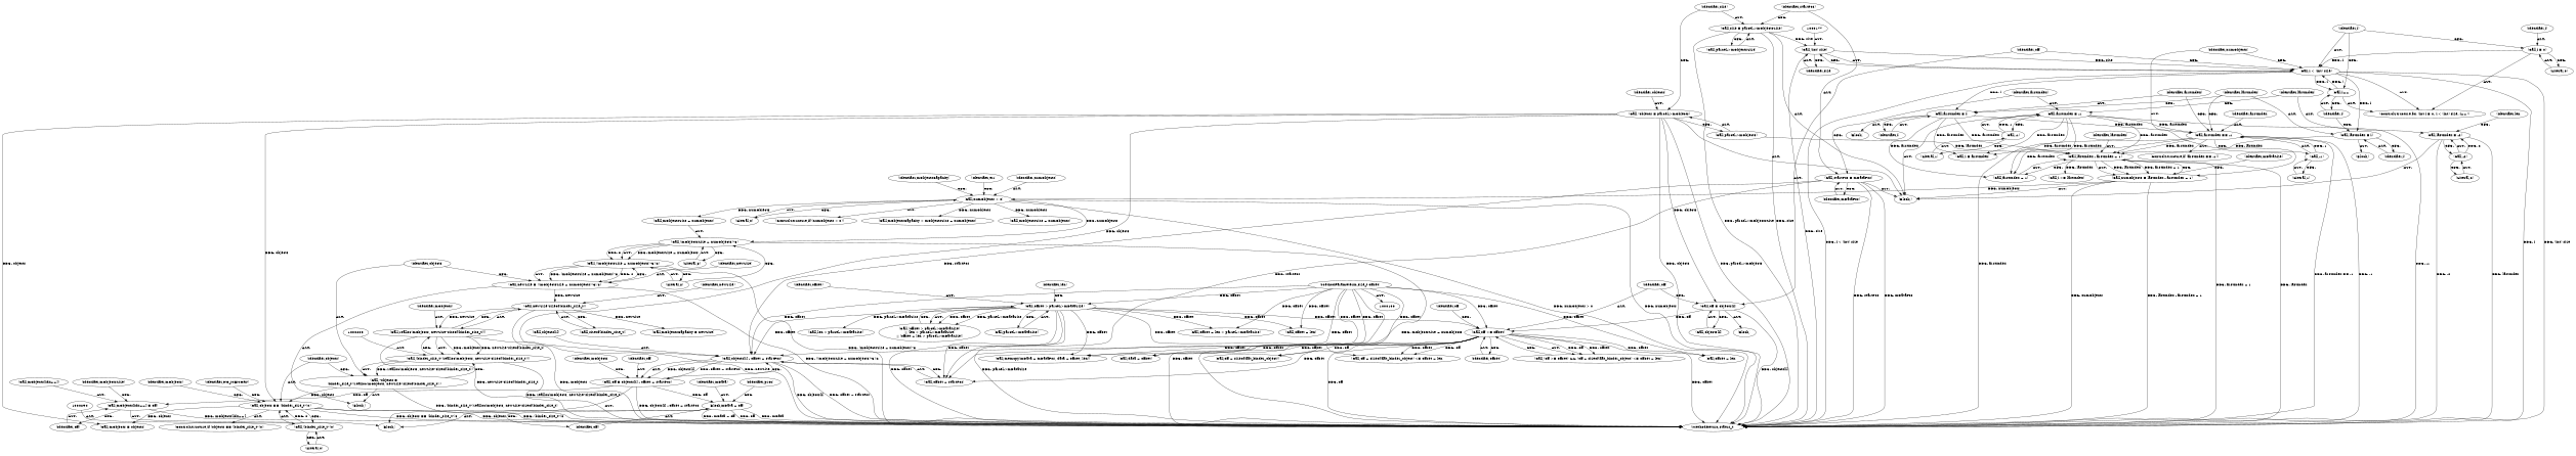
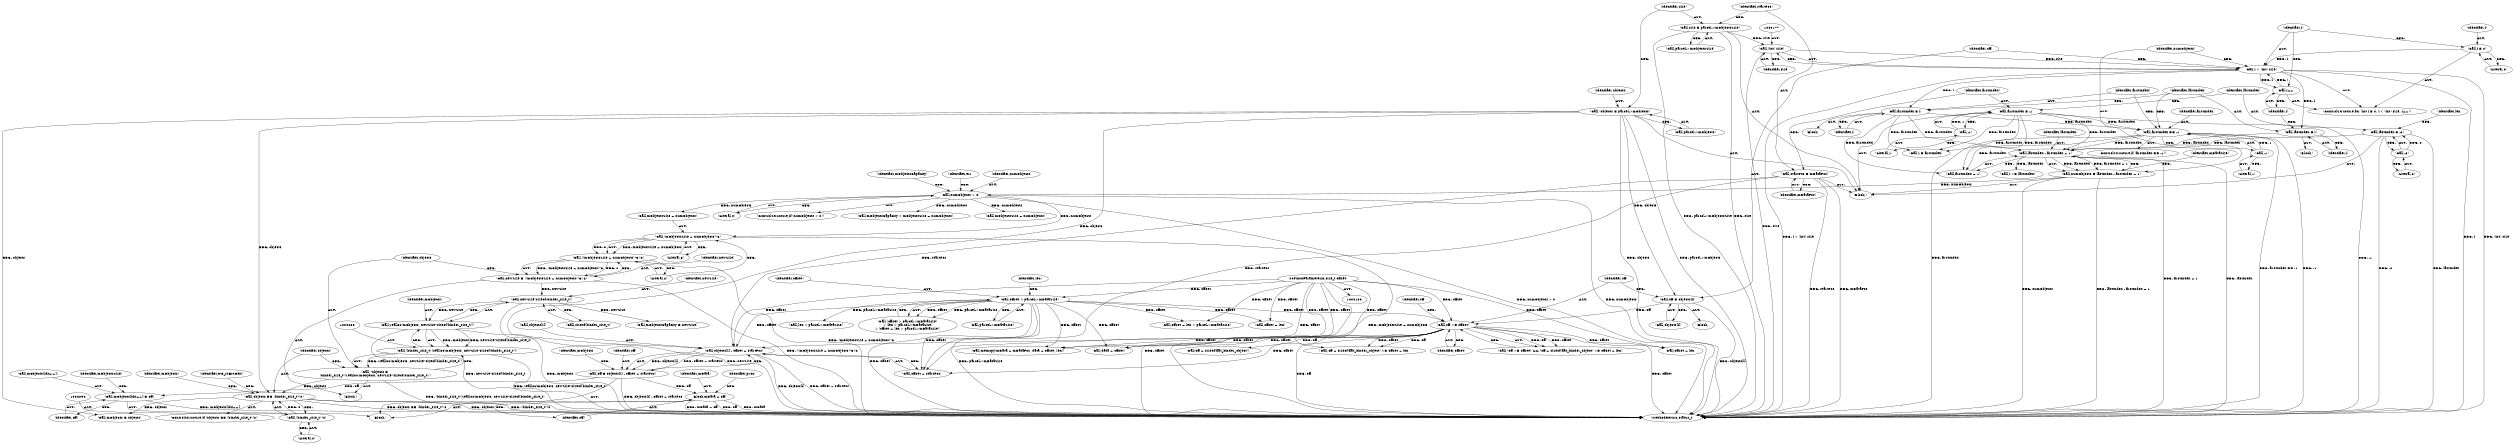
  digraph {
    n1 [label="(Call,objects[i] - offset + startPos)"]
    n2 [label="(Call,off = objects[i] - offset + startPos)"]
    n3 [label="(MethodReturn,status_t)"]
    n4 [label="(Call,offset + startPos)"]
    n5 [label="(Call,mObjects[idx++] = off)"]
    n6 [label="(Block,mData + off)"]
    n7 [label="(Block,)"]
    n8 [label="(Call,*objects = parcel->mObjects)"]
    n9 [label="(Call,objects == (binder_size_t*)0)"]
    n10 [label="(Call,off = objects[i])"]
    n11 [label="(Call,parcel->mObjects)"]
    n12 [label="(Call,mObjects = objects)"]
    n13 [label="(Block,)"]
    n14 [label="(Call,(binder_size_t*)0)"]
    n15 [label="(ControlStructure,if (objects == (binder_size_t*)0))"]
    n16 [label="(Call,off >= offset)"]
    n17 [label="(Call,objects[i])"]
    n18 [label="(Block,)"]
    n19 [label="(Literal,0)"]
    n20 [label="(Call,*objects =\n (binder_size_t*)realloc(mObjects, newSize*sizeof(binder_size_t)))"]
    n21 [label="(Call,(binder_size_t*)realloc(mObjects, newSize*sizeof(binder_size_t)))"]
    n22 [label="(Block,)"]
    n23 [label="(Call,realloc(mObjects, newSize*sizeof(binder_size_t)))"]
    n24 [label="(Call,newSize*sizeof(binder_size_t))"]
    n25 [label="(Call,mObjectsCapacity = newSize)"]
    n26 [label="(Call,sizeof(binder_size_t))"]
    n27 [label="(Call,newSize = ((mObjectsSize + numObjects)*3)/2)"]
    n28 [label="(Call,((mObjectsSize + numObjects)*3)/2)"]
    n29 [label="(Literal,2)"]
    n30 [label="(Call,(mObjectsSize + numObjects)*3)"]
    n31 [label="(Literal,3)"]
    n32 [label="(Call,numObjects > 0)"]
    n33 [label="(Call,mObjectsSize + numObjects)"]
    n34 [label="(Call,mObjectsCapacity < mObjectsSize + numObjects)"]
    n35 [label="(Call,mObjectsSize + numObjects)"]
    n36 [label="(Literal,0)"]
    n37 [label="(ControlStructure,if (numObjects > 0))"]
    n38 [label="(Call,numObjects = lastIndex - firstIndex + 1)"]
    n39 [label="(Call,lastIndex - firstIndex + 1)"]
    n40 [label="(Call,firstIndex + 1)"]
    n41 [label="(Call,i <= lastIndex)"]
    n42 [label="(Call,lastIndex = i)"]
    n43 [label="(Identifier,i)"]
    n44 [label="(Block,)"]
    n45 [label="(Call,i < (int) size)"]
    n46 [label="(Call,i++)"]
    n47 [label="(Call,(int) size)"]
    n48 [label="(Call,firstIndex = i)"]
    n49 [label="(ControlStructure,for (int i = 0; i < (int) size; i++))"]
    n50 [label="(Identifier,i)"]
    n51 [label="(Identifier,size)"]
    n52 [label="(Call,firstIndex == -1)"]
    n53 [label="(Call,i = firstIndex)"]
    n54 [label="(Block,)"]
    n55 [label="(Identifier,i)"]
    n56 [label="(Call,i = 0)"]
    n57 [label="(Literal,0)"]
    n58 [label="(Call,size = parcel->mObjectsSize)"]
    n59 [label="(Call,parcel->mObjectsSize)"]
    n60 [label="(Call,lastIndex = -2)"]
    n61 [label="(Call,-2)"]
    n62 [label="(Literal,2)"]
    n63 [label="(Call,-1)"]
    n64 [label="(ControlStructure,if (firstIndex == -1))"]
    n65 [label="(Call,firstIndex = -1)"]
    n66 [label="(Call,-1)"]
    n67 [label="(Literal,1)"]
    n68 [label="(Literal,1)"]
    n69 [label="(MethodParameterIn,size_t offset)"]
    n70 [label="(Call,offset > parcel->mDataSize)"]
    n71 [label="(Call,offset + len)"]
    n72 [label="(Call,offset + len > parcel->mDataSize)"]
    n73 [label="(Call,memcpy(mData + mDataPos, data + offset, len))"]
    n74 [label="(Call,offset + len)"]
    n75 [label="(Call,data + offset)"]
    n76 [label="(Call,off + sizeof(flat_binder_object) <= offset + len)"]
    1000100
    n78 [label="(Call,parcel->mDataSize)"]
    n79 [label="(Call,len > parcel->mDataSize)"]
    n80 [label="(Call,(offset > parcel->mDataSize)\n || (len > parcel->mDataSize)\n || (offset + len > parcel->mDataSize))"]
    n81 [label="(Identifier,offset)"]
    n82 [label="(Call,off + sizeof(flat_binder_object))"]
    n83 [label="(Call,(off >= offset) && (off + sizeof(flat_binder_object) <= offset + len))"]
    n84 [label="(Call,startPos = mDataPos)"]
    n85 [label="(Identifier,mDataPos)"]
    n86 [label="(Identifier,off)"]
    n87 [label="(Identifier,off)"]
    n88 [label="(Call,mObjects[idx++])"]
    n89 [label="(Identifier,firstIndex)"]
    n90 [label="(Identifier,off)"]
    n91 [label="(Identifier,startPos)"]
    n92 [label="(Identifier,off)"]
    n93 [label="(Identifier,len)"]
    n94 [label="(Identifier,i)"]
    n95 [label="(Identifier,firstIndex)"]
    n96 [label="(Identifier,off)"]
    n97 [label="(Identifier,mObjects)"]
    n98 [label="(Identifier,len)"]
    n99 [label="(Call,objects[i])"]
    n100 [label="(Identifier,mObjectsSize)"]
    n101 [label="(Identifier,firstIndex)"]
    n102 [label="(Identifier,mObjects)"]
    n103 [label="(Identifier,lastIndex)"]
    n104 [label="(Identifier,size)"]
    n105 [label="(Identifier,mObjects)"]
    n106 [label="(Identifier,err)"]
    n107 [label="(Identifier,lastIndex)"]
    n108 [label="(Identifier,mDataSize)"]
    n109 [label="(Identifier,NO_MEMORY)"]
    n110 [label="(Identifier,offset)"]
    n111 [label="(Identifier,newSize)"]
    n112 [label="(Identifier,i)"]
    n113 [label="(Identifier,numObjects)"]
    n114 [label="(Identifier,lastIndex)"]
    n115 [label="(Identifier,mObjectsCapacity)"]
    n116 [label="(Identifier,objects)"]
    n117 [label="(Identifier,proc)"]
    n118 [label="(Identifier,numObjects)"]
    n119 [label="(Identifier,newSize)"]
    n120 [label="(Identifier,mData)"]
    n121 [label="(Identifier,objects)"]
    n122 [label="(Identifier,objects)"]
    n123 [label="(Identifier,off)"]
    1000283
    1000177
    1000294
    n1 -> n2 [label="AST: "]
    n1 -> n2 [label="DDG: objects[i]"]
    n1 -> n2 [label="DDG: offset + startPos"]
    n1 -> n3 [label="DDG: objects[i]"]
    n1 -> n3 [label="DDG: offset + startPos"]
    n1 -> n4 [label="CFG: "]
    n2 -> n1 [label="CFG: "]
    n2 -> n3 [label="DDG: objects[i] - offset + startPos"]
    n2 -> n5 [label="DDG: off"]
    n2 -> n6 [label="DDG: off"]
    n2 -> n7 [label="AST: "]
    n4 -> n1 [label="AST: "]
    n5 -> n3 [label="DDG: mObjects[idx++]"]
    n5 -> n7 [label="AST: "]
    n5 -> n86 [label="CFG: "]
    n6 -> n3 [label="DDG: mData"]
    n6 -> n3 [label="DDG: mData + off"]
    n6 -> n3 [label="DDG: off"]
    n6 -> n7 [label="AST: "]
    n6 -> n87 [label="CFG: "]
    n8 -> n1 [label="DDG: objects"]
    n8 -> n3 [label="DDG: objects"]
    n8 -> n3 [label="DDG: parcel->mObjects"]
    n8 -> n9 [label="DDG: objects"]
    n8 -> n10 [label="DDG: objects"]
    n8 -> n11 [label="CFG: "]
    n8 -> n12 [label="DDG: objects"]
    n8 -> n13 [label="AST: "]
    n9 -> n3 [label="DDG: objects == (binder_size_t*)0"]
    n9 -> n3 [label="DDG: objects"]
    n9 -> n3 [label="DDG: (binder_size_t*)0"]
    n9 -> n12 [label="DDG: objects"]
    n9 -> n14 [label="CFG: "]
    n9 -> n15 [label="AST: "]
    n10 -> n3 [label="DDG: objects[i]"]
    n10 -> n16 [label="DDG: off"]
    n10 -> n17 [label="CFG: "]
    n10 -> n18 [label="AST: "]
    n11 -> n8 [label="AST: "]
    n14 -> n9 [label="AST: "]
    n14 -> n9 [label="DDG: 0"]
    n14 -> n19 [label="CFG: "]
    n16 -> n1 [label="DDG: offset"]
    n16 -> n3 [label="DDG: off"]
    n16 -> n3 [label="DDG: offset"]
    n16 -> n4 [label="DDG: offset"]
    n16 -> n71 [label="DDG: offset"]
    n16 -> n73 [label="DDG: offset"]
    n16 -> n75 [label="DDG: offset"]
    n16 -> n76 [label="DDG: off"]
    n16 -> n76 [label="DDG: offset"]
    n16 -> n81 [label="CFG: "]
    n16 -> n82 [label="DDG: off"]
    n16 -> n83 [label="AST: "]
    n16 -> n83 [label="DDG: off"]
    n16 -> n83 [label="DDG: offset"]
    n17 -> n10 [label="AST: "]
    n19 -> n14 [label="AST: "]
    n20 -> n3 [label="DDG: (binder_size_t*)realloc(mObjects, newSize*sizeof(binder_size_t))"]
    n20 -> n9 [label="DDG: objects"]
    n20 -> n21 [label="CFG: "]
    n20 -> n22 [label="AST: "]
    n21 -> n3 [label="DDG: realloc(mObjects, newSize*sizeof(binder_size_t))"]
    n21 -> n20 [label="AST: "]
    n21 -> n20 [label="DDG: realloc(mObjects, newSize*sizeof(binder_size_t))"]
    n21 -> n23 [label="CFG: "]
    n23 -> n3 [label="DDG: newSize*sizeof(binder_size_t)"]
    n23 -> n3 [label="DDG: mObjects"]
    n23 -> n21 [label="AST: "]
    n23 -> n21 [label="DDG: mObjects"]
    n23 -> n21 [label="DDG: newSize*sizeof(binder_size_t)"]
    n23 -> n24 [label="CFG: "]
    n24 -> n3 [label="DDG: newSize"]
    n24 -> n23 [label="AST: "]
    n24 -> n23 [label="DDG: newSize"]
    n24 -> n25 [label="DDG: newSize"]
    n24 -> n26 [label="CFG: "]
    n26 -> n24 [label="AST: "]
    n27 -> n3 [label="DDG: ((mObjectsSize + numObjects)*3)/2"]
    n27 -> n22 [label="AST: "]
    n27 -> n24 [label="DDG: newSize"]
    n27 -> n28 [label="CFG: "]
    n28 -> n3 [label="DDG: (mObjectsSize + numObjects)*3"]
    n28 -> n27 [label="AST: "]
    n28 -> n27 [label="DDG: (mObjectsSize + numObjects)*3"]
    n28 -> n27 [label="DDG: 2"]
    n28 -> n29 [label="CFG: "]
    n29 -> n28 [label="AST: "]
    n29 -> n30 [label="CFG: "]
    n30 -> n3 [label="DDG: mObjectsSize + numObjects"]
    n30 -> n28 [label="AST: "]
    n30 -> n28 [label="DDG: mObjectsSize + numObjects"]
    n30 -> n28 [label="DDG: 3"]
    n30 -> n31 [label="CFG: "]
    n31 -> n30 [label="AST: "]
    n32 -> n3 [label="DDG: numObjects"]
    n32 -> n3 [label="DDG: numObjects > 0"]
    n32 -> n30 [label="DDG: numObjects"]
    n32 -> n33 [label="DDG: numObjects"]
    n32 -> n34 [label="DDG: numObjects"]
    n32 -> n35 [label="DDG: numObjects"]
    n32 -> n36 [label="CFG: "]
    n32 -> n37 [label="AST: "]
    n33 -> n30 [label="AST: "]
    n36 -> n32 [label="AST: "]
    n38 -> n3 [label="DDG: numObjects"]
    n38 -> n3 [label="DDG: lastIndex - firstIndex + 1"]
    n38 -> n13 [label="AST: "]
    n38 -> n32 [label="DDG: numObjects"]
    n38 -> n39 [label="CFG: "]
    n39 -> n3 [label="DDG: firstIndex + 1"]
    n39 -> n3 [label="DDG: lastIndex"]
    n39 -> n38 [label="AST: "]
    n39 -> n38 [label="DDG: lastIndex"]
    n39 -> n38 [label="DDG: firstIndex + 1"]
    n39 -> n40 [label="CFG: "]
    n39 -> n41 [label="DDG: lastIndex"]
    n40 -> n39 [label="AST: "]
    n42 -> n39 [label="DDG: lastIndex"]
    n42 -> n43 [label="CFG: "]
    n42 -> n44 [label="AST: "]
    n43 -> n42 [label="AST: "]
    n45 -> n3 [label="DDG: (int) size"]
    n45 -> n3 [label="DDG: i < (int) size"]
    n45 -> n3 [label="DDG: i"]
    n45 -> n42 [label="DDG: i"]
    n45 -> n46 [label="DDG: i"]
    n45 -> n47 [label="CFG: "]
    n45 -> n48 [label="DDG: i"]
    n45 -> n49 [label="AST: "]
    n46 -> n45 [label="DDG: i"]
    n46 -> n49 [label="AST: "]
    n46 -> n50 [label="CFG: "]
    n47 -> n3 [label="DDG: size"]
    n47 -> n45 [label="AST: "]
    n47 -> n45 [label="DDG: size"]
    n47 -> n51 [label="CFG: "]
    n48 -> n39 [label="DDG: firstIndex"]
    n48 -> n40 [label="DDG: firstIndex"]
    n48 -> n52 [label="DDG: firstIndex"]
    n48 -> n53 [label="DDG: firstIndex"]
    n48 -> n54 [label="AST: "]
    n48 -> n55 [label="CFG: "]
    n50 -> n42 [label="CFG: "]
    n50 -> n46 [label="AST: "]
    n51 -> n47 [label="AST: "]
    n52 -> n3 [label="DDG: firstIndex == -1"]
    n52 -> n3 [label="DDG: -1"]
    n52 -> n39 [label="DDG: firstIndex"]
    n52 -> n40 [label="DDG: firstIndex"]
    n52 -> n53 [label="DDG: firstIndex"]
    n52 -> n63 [label="CFG: "]
    n52 -> n64 [label="AST: "]
    n55 -> n48 [label="AST: "]
    n56 -> n45 [label="DDG: i"]
    n56 -> n49 [label="AST: "]
    n56 -> n57 [label="CFG: "]
    n57 -> n56 [label="AST: "]
    n58 -> n3 [label="DDG: size"]
    n58 -> n3 [label="DDG: parcel->mObjectsSize"]
    n58 -> n13 [label="AST: "]
    n58 -> n47 [label="DDG: size"]
    n58 -> n59 [label="CFG: "]
    n59 -> n58 [label="AST: "]
    n60 -> n3 [label="DDG: lastIndex"]
    n60 -> n3 [label="DDG: -2"]
    n60 -> n13 [label="AST: "]
-   n11 -> n39 [label="DDG: lastIndex"]
+   n60 -> n39 [label="DDG: lastIndex"]
    n60 -> n61 [label="CFG: "]
    n61 -> n60 [label="AST: "]
    n61 -> n60 [label="DDG: 2"]
    n61 -> n62 [label="CFG: "]
    n62 -> n61 [label="AST: "]
    n63 -> n52 [label="AST: "]
    n63 -> n52 [label="DDG: 1"]
    n63 -> n68 [label="CFG: "]
    n65 -> n3 [label="DDG: -1"]
    n65 -> n3 [label="DDG: firstIndex"]
    n65 -> n13 [label="AST: "]
    n65 -> n39 [label="DDG: firstIndex"]
    n65 -> n40 [label="DDG: firstIndex"]
    n65 -> n52 [label="DDG: firstIndex"]
    n65 -> n53 [label="DDG: firstIndex"]
    n65 -> n66 [label="CFG: "]
    n66 -> n65 [label="AST: "]
    n66 -> n65 [label="DDG: 1"]
    n66 -> n67 [label="CFG: "]
    n67 -> n66 [label="AST: "]
    n68 -> n63 [label="AST: "]
    n69 -> n1 [label="DDG: offset"]
    n69 -> n3 [label="DDG: offset"]
    n69 -> n4 [label="DDG: offset"]
    n69 -> n16 [label="DDG: offset"]
    n69 -> n70 [label="DDG: offset"]
    n69 -> n71 [label="DDG: offset"]
    n69 -> n72 [label="DDG: offset"]
    n69 -> n73 [label="DDG: offset"]
    n69 -> n74 [label="DDG: offset"]
    n69 -> n75 [label="DDG: offset"]
    n69 -> n76 [label="DDG: offset"]
    n69 -> 1000100 [label="AST: "]
    n70 -> n1 [label="DDG: offset"]
    n70 -> n3 [label="DDG: offset"]
    n70 -> n3 [label="DDG: parcel->mDataSize"]
    n70 -> n4 [label="DDG: offset"]
    n70 -> n16 [label="DDG: offset"]
    n70 -> n72 [label="DDG: offset"]
    n70 -> n73 [label="DDG: offset"]
    n70 -> n74 [label="DDG: offset"]
-   n70 -> n82 [label="DDG: offset"]
+   n70 -> n75 [label="DDG: offset"]
    n70 -> n78 [label="CFG: "]
    n70 -> n79 [label="DDG: parcel->mDataSize"]
    n70 -> n80 [label="AST: "]
    n70 -> n80 [label="DDG: offset"]
    n70 -> n80 [label="DDG: parcel->mDataSize"]
    n78 -> n70 [label="AST: "]
    n80 -> n70 [label="CFG: "]
    n81 -> n16 [label="AST: "]
    n83 -> n16 [label="CFG: "]
    n84 -> n1 [label="DDG: startPos"]
    n84 -> n3 [label="DDG: startPos"]
    n84 -> n3 [label="DDG: mDataPos"]
    n84 -> n4 [label="DDG: startPos"]
    n84 -> n13 [label="AST: "]
    n84 -> n85 [label="CFG: "]
    n85 -> n84 [label="AST: "]
    n86 -> n5 [label="AST: "]
    n87 -> n6 [label="AST: "]
    n88 -> n5 [label="AST: "]
    n89 -> n65 [label="AST: "]
    n89 -> n84 [label="CFG: "]
    n90 -> n10 [label="AST: "]
    n90 -> n45 [label="CFG: "]
    n91 -> n58 [label="CFG: "]
    n91 -> n84 [label="AST: "]
    n92 -> n10 [label="CFG: "]
    n92 -> n16 [label="AST: "]
    n93 -> n60 [label="CFG: "]
    n94 -> n56 [label="AST: "]
    n95 -> n48 [label="AST: "]
    n95 -> n52 [label="CFG: "]
    n96 -> n16 [label="CFG: "]
    n97 -> n23 [label="AST: "]
    n98 -> n70 [label="CFG: "]
    n99 -> n1 [label="AST: "]
    n100 -> n5 [label="CFG: "]
    n101 -> n52 [label="AST: "]
    n102 -> n9 [label="CFG: "]
    n103 -> n42 [label="AST: "]
    n103 -> n48 [label="CFG: "]
    n103 -> n52 [label="CFG: "]
    n104 -> n8 [label="CFG: "]
    n104 -> n58 [label="AST: "]
    n105 -> n2 [label="CFG: "]
    n106 -> n32 [label="CFG: "]
    n107 -> n39 [label="AST: "]
    n108 -> n38 [label="CFG: "]
    n109 -> n9 [label="CFG: "]
    n110 -> n70 [label="AST: "]
    n111 -> n27 [label="AST: "]
    n112 -> n45 [label="AST: "]
    n112 -> n46 [label="CFG: "]
    n112 -> n56 [label="CFG: "]
    n113 -> n32 [label="AST: "]
    n114 -> n60 [label="AST: "]
    n114 -> n65 [label="CFG: "]
    n115 -> n32 [label="CFG: "]
    n116 -> n20 [label="AST: "]
    n116 -> n27 [label="CFG: "]
    n117 -> n6 [label="CFG: "]
    n118 -> n38 [label="AST: "]
    n118 -> n45 [label="CFG: "]
    n119 -> n24 [label="AST: "]
    n120 -> n6 [label="AST: "]
    n121 -> n9 [label="AST: "]
    n121 -> n20 [label="CFG: "]
    n122 -> n8 [label="AST: "]
    n123 -> n2 [label="AST: "]
    1000283 -> n21 [label="AST: "]
    1000177 -> n47 [label="AST: "]
    1000294 -> n14 [label="AST: "]
  }
